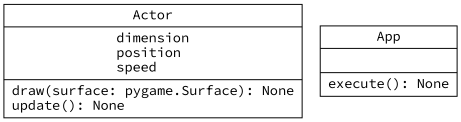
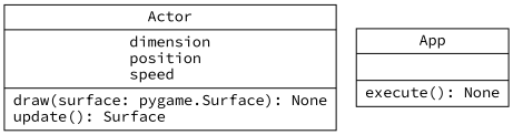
  digraph {
    rankdir=BT
    fontname="Source Code Pro"
    node [color=black fontcolor=black shape=record style=solid fontname="Source Code Pro"]
-   n1 [label=<{Actor|dimension<br ALIGN="LEFT"/>position<br ALIGN="LEFT"/>speed<br ALIGN="LEFT"/>|draw(surface: pygame.Surface): None<br ALIGN="LEFT"/>update(): None<br ALIGN="LEFT"/>}>]
+   n1 [label=<{Actor|dimension<br ALIGN="LEFT"/>position<br ALIGN="LEFT"/>speed<br ALIGN="LEFT"/>|draw(surface: pygame.Surface): None<br ALIGN="LEFT"/>update(): Surface<br ALIGN="LEFT"/>}>]
    n2 [label=<{App|<br ALIGN="LEFT"/>|execute(): None<br ALIGN="LEFT"/>}>]
  }
